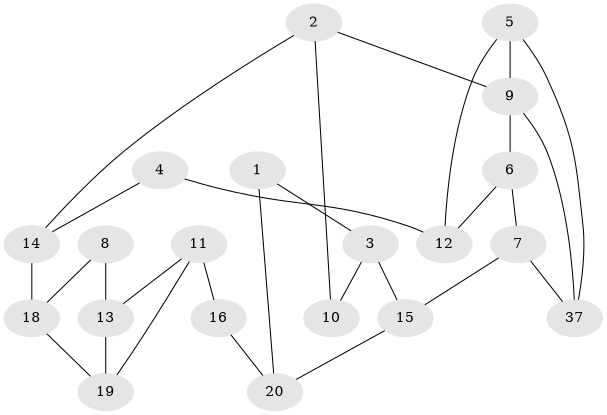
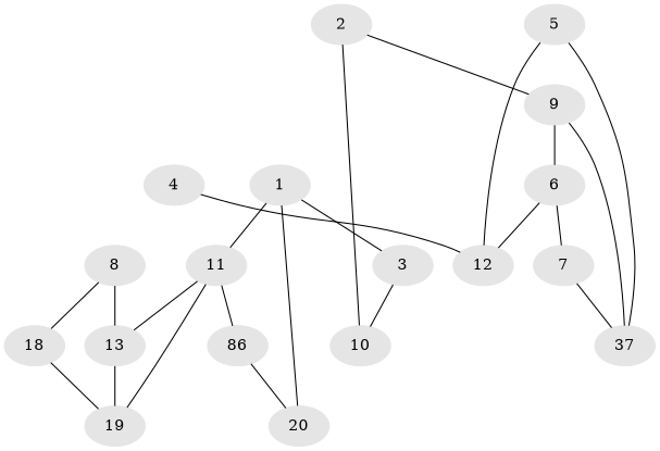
  graph {
    node [color=gray90 style=filled]
    1
    3
    11
    20
    10
-   15
    13
-   16
+   16 [label=86]
    19
    2
    9
-   14
    6
    n14 [label=37]
    18
    4
    12
    7
    5
    8
    1 -- 3
+   1 -- 11
    1 -- 20
    3 -- 10
-   3 -- 15
    11 -- 13
    11 -- 16
    11 -- 19
-   15 -- 20
    13 -- 19
    16 -- 20
    2 -- 10
    2 -- 9
-   2 -- 14
    9 -- 6
    9 -- n14
-   14 -- 18
    6 -- 12
    6 -- 7
    18 -- 19
-   4 -- 14
    4 -- 12
-   7 -- 15
    7 -- n14
-   5 -- 9
    5 -- n14
    5 -- 12
    8 -- 13
    8 -- 18
  }
